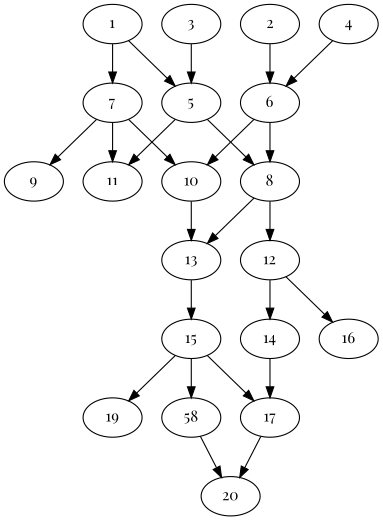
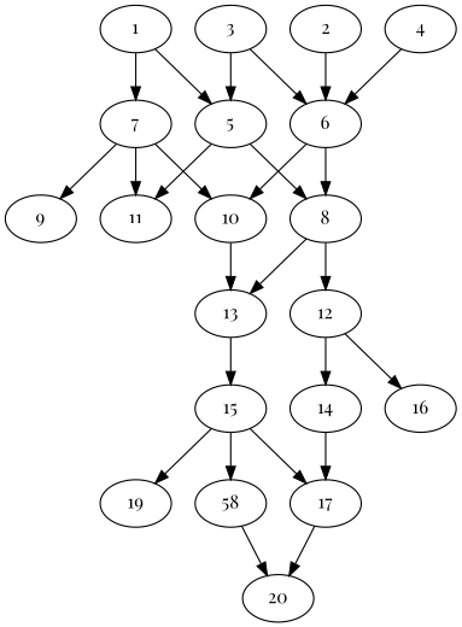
  digraph {
    fontname="Playfair Display"
    node [alpha=0.13 fontname="Playfair Display"]
    edge [fontname="Playfair Display"]
    1 [expect_size=38258688]
    5 [alpha=0.02 expect_size=24664064]
    7 [alpha=0.03 expect_size=18155520]
    8 [alpha=0.06 expect_size=30980096]
    11 [alpha=0.10 expect_size=51385344]
    10 [alpha=0.17 expect_size=35592192]
    9 [alpha=0.05 expect_size=24131584]
    12 [alpha=0.19 expect_size=34403328]
    13 [alpha=0.07 expect_size=26682368]
    2 [alpha=0.17 expect_size=19946496]
    6 [expect_size=34039808]
    3 [alpha=0.16 expect_size=28387328]
    4 [alpha=0.14 expect_size=25563136]
    14 [alpha=0.04 expect_size=17871872]
    16 [alpha=0.15 expect_size=9284608]
    15 [alpha=0.14 expect_size=51432448]
    17 [alpha=0.20 expect_size=39087104]
    n18 [alpha=0.01 expect_size=45163520 label=58]
    19 [expect_size=11009024]
    20 [alpha=0.17 expect_size=21653504]
    1 -> 5
    1 -> 7
    5 -> 8
    5 -> 11
    7 -> 11
    7 -> 10
    7 -> 9
    8 -> 12
    8 -> 13
    10 -> 13
    12 -> 14
    12 -> 16
    13 -> 15
    2 -> 6
    6 -> 8
    6 -> 10
    3 -> 5
+   3 -> 6
    4 -> 6
    14 -> 17
    15 -> 17
    15 -> n18
    15 -> 19
    17 -> 20
    n18 -> 20
  }
